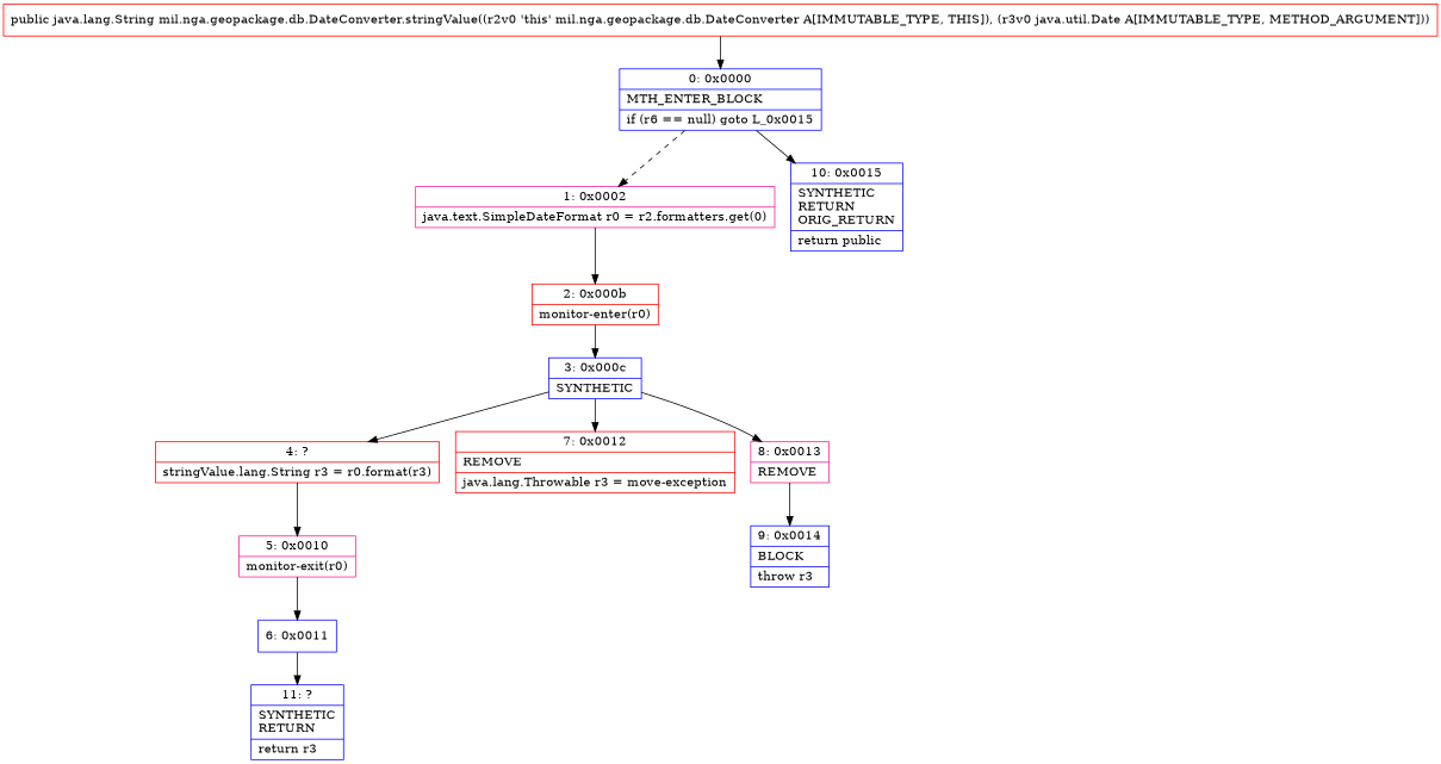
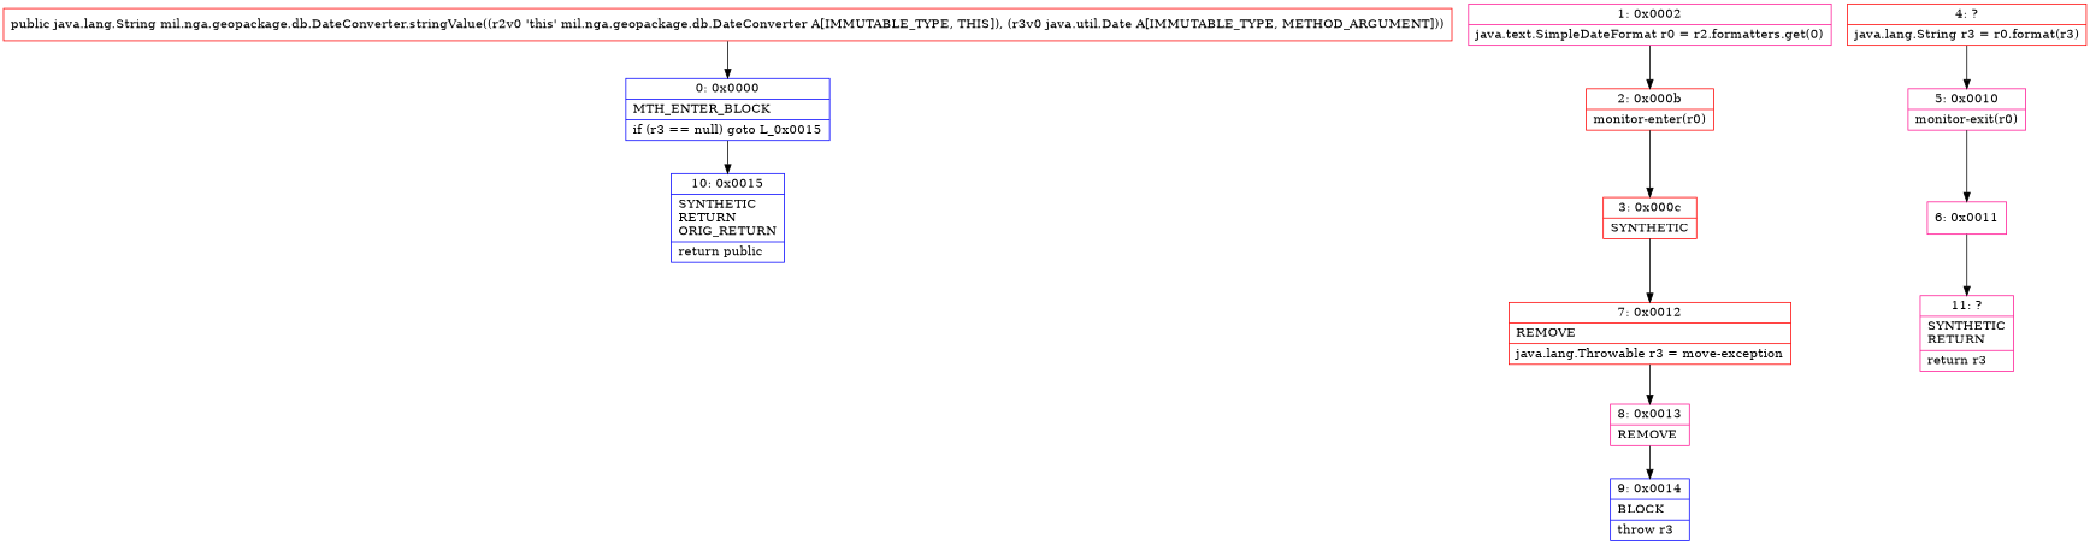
  digraph {
    node [color=red shape=record]
-   n1 [color=blue label="{0\:\ 0x0000|MTH_ENTER_BLOCK\l|if (r6 == null) goto L_0x0015\l}"]
+   n1 [color=blue label="{0\:\ 0x0000|MTH_ENTER_BLOCK\l|if (r3 == null) goto L_0x0015\l}"]
    n2 [color=deeppink label="{1\:\ 0x0002|java.text.SimpleDateFormat r0 = r2.formatters.get(0)\l}"]
    n3 [color=blue label="{10\:\ 0x0015|SYNTHETIC\lRETURN\lORIG_RETURN\l|return public\l}"]
    n4 [label="{2\:\ 0x000b|monitor\-enter(r0)\l}"]
-   n5 [color=blue label="{3\:\ 0x000c|SYNTHETIC\l}"]
-   n6 [label="{4\:\ ?|stringValue.lang.String r3 = r0.format(r3)\l}"]
+   n5 [label="{3\:\ 0x000c|SYNTHETIC\l}"]
+   n6 [label="{4\:\ ?|java.lang.String r3 = r0.format(r3)\l}"]
    n7 [label="{7\:\ 0x0012|REMOVE\l|java.lang.Throwable r3 = move\-exception\l}"]
    n8 [color=deeppink label="{5\:\ 0x0010|monitor\-exit(r0)\l}"]
    n9 [color=deeppink label="{8\:\ 0x0013|REMOVE\l}"]
-   n10 [color=blue label="{6\:\ 0x0011}"]
-   n11 [color=blue label="{11\:\ ?|SYNTHETIC\lRETURN\l|return r3\l}"]
+   n10 [color=deeppink label="{6\:\ 0x0011}"]
+   n11 [color=deeppink label="{11\:\ ?|SYNTHETIC\lRETURN\l|return r3\l}"]
    n12 [color=blue label="{9\:\ 0x0014|BLOCK\l|throw r3\l}"]
    n13 [label="{public java.lang.String mil.nga.geopackage.db.DateConverter.stringValue((r2v0 'this' mil.nga.geopackage.db.DateConverter A[IMMUTABLE_TYPE, THIS]), (r3v0 java.util.Date A[IMMUTABLE_TYPE, METHOD_ARGUMENT])) }"]
-   n1 -> n2 [style=dashed]
    n1 -> n3
    n2 -> n4
    n4 -> n5
-   n5 -> n6
    n5 -> n7
    n6 -> n8
-   n5 -> n9
+   n7 -> n9
    n8 -> n10
    n9 -> n12
    n10 -> n11
    n13 -> n1
  }
